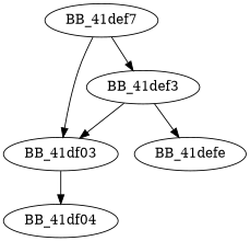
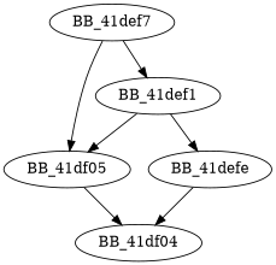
  digraph {
    n1 [label=BB_41def7]
-   BB_41def3
-   BB_41df05 [label=BB_41df03]
+   BB_41def3 [label=BB_41def1]
+   BB_41df05
    BB_41defe
    BB_41df04
    n1 -> BB_41def3
    n1 -> BB_41df05
    BB_41def3 -> BB_41df05
    BB_41def3 -> BB_41defe
    BB_41df05 -> BB_41df04
+   BB_41defe -> BB_41df04
  }
